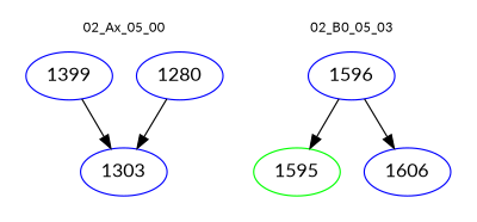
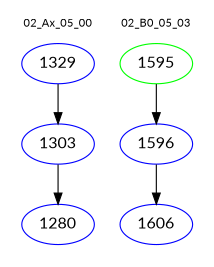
  digraph {
    fontname=Lato
    node [color=blue fontname=Lato]
    edge [color=black fontname=Lato]
    n1 [label=1303]
    n2 [label=1280]
-   n3 [label=1399]
+   n3 [label=1329]
    n4 [label=1596]
    n5 [color=green label=1595]
    n6 [label=1606]
    subgraph cluster_1 {
      color=white
      fontsize=10
      label="02_Ax_05_00"
      n1
      n2
      n3
    }
    subgraph cluster_2 {
      color=white
      fontsize=10
      label="02_B0_05_03"
      n4
      n5
      n6
    }
-   n2 -> n1
+   n1 -> n2
    n3 -> n1
-   n4 -> n5
+   n5 -> n4
    n4 -> n6
  }
